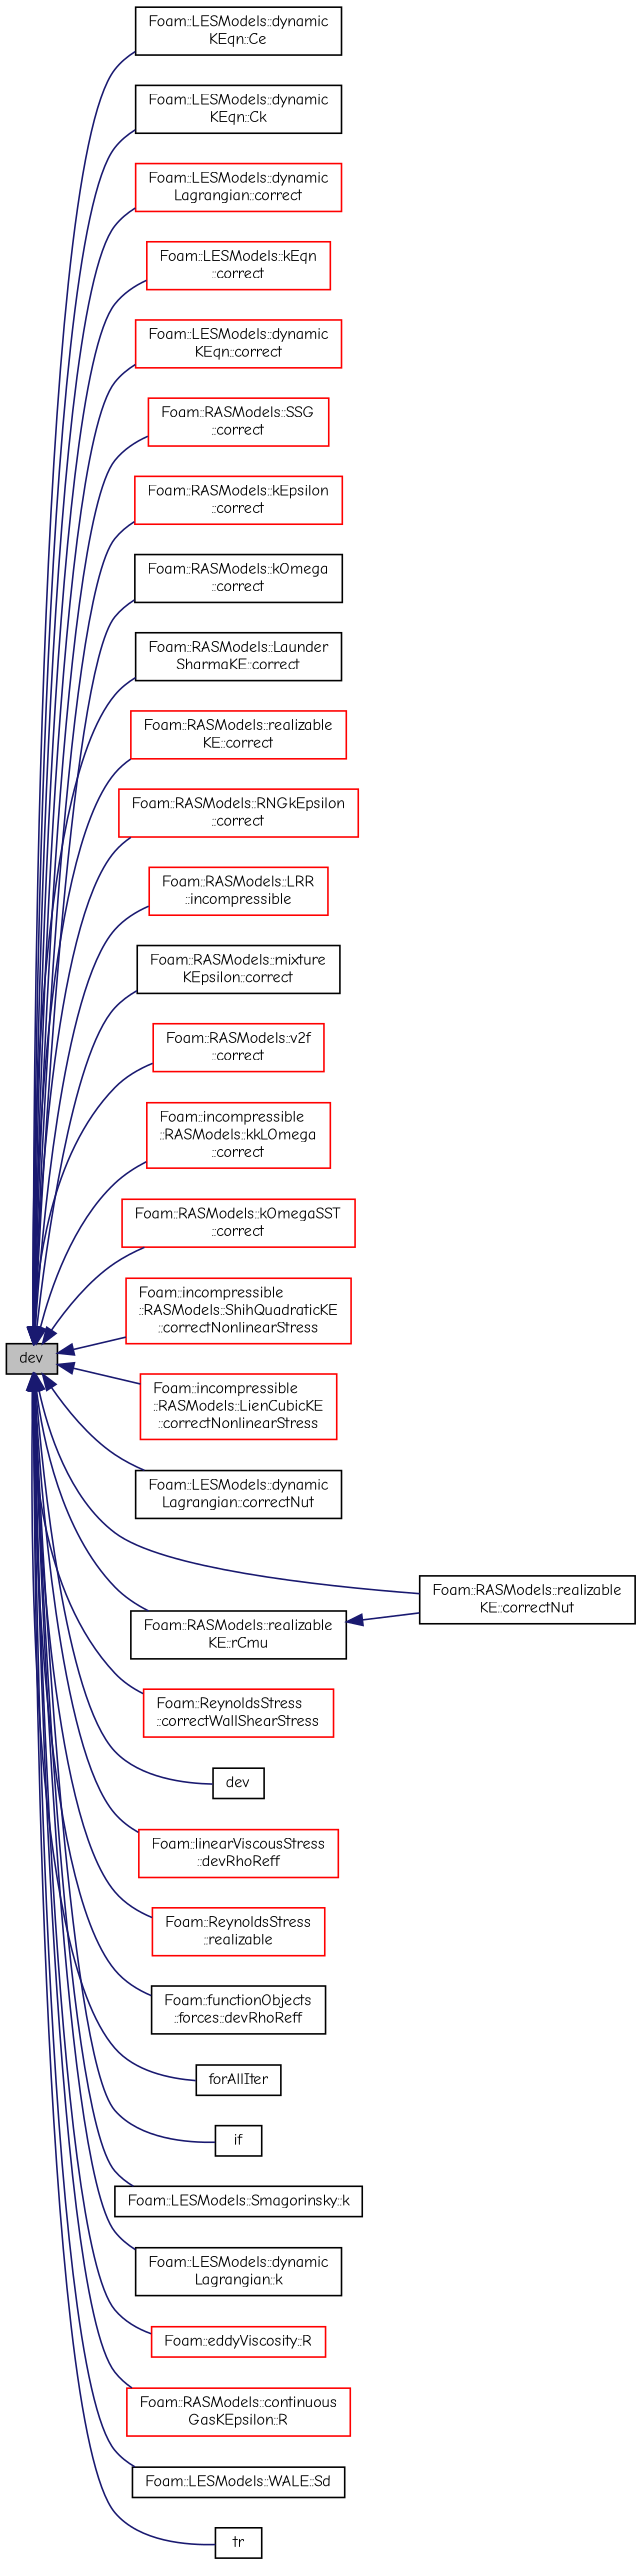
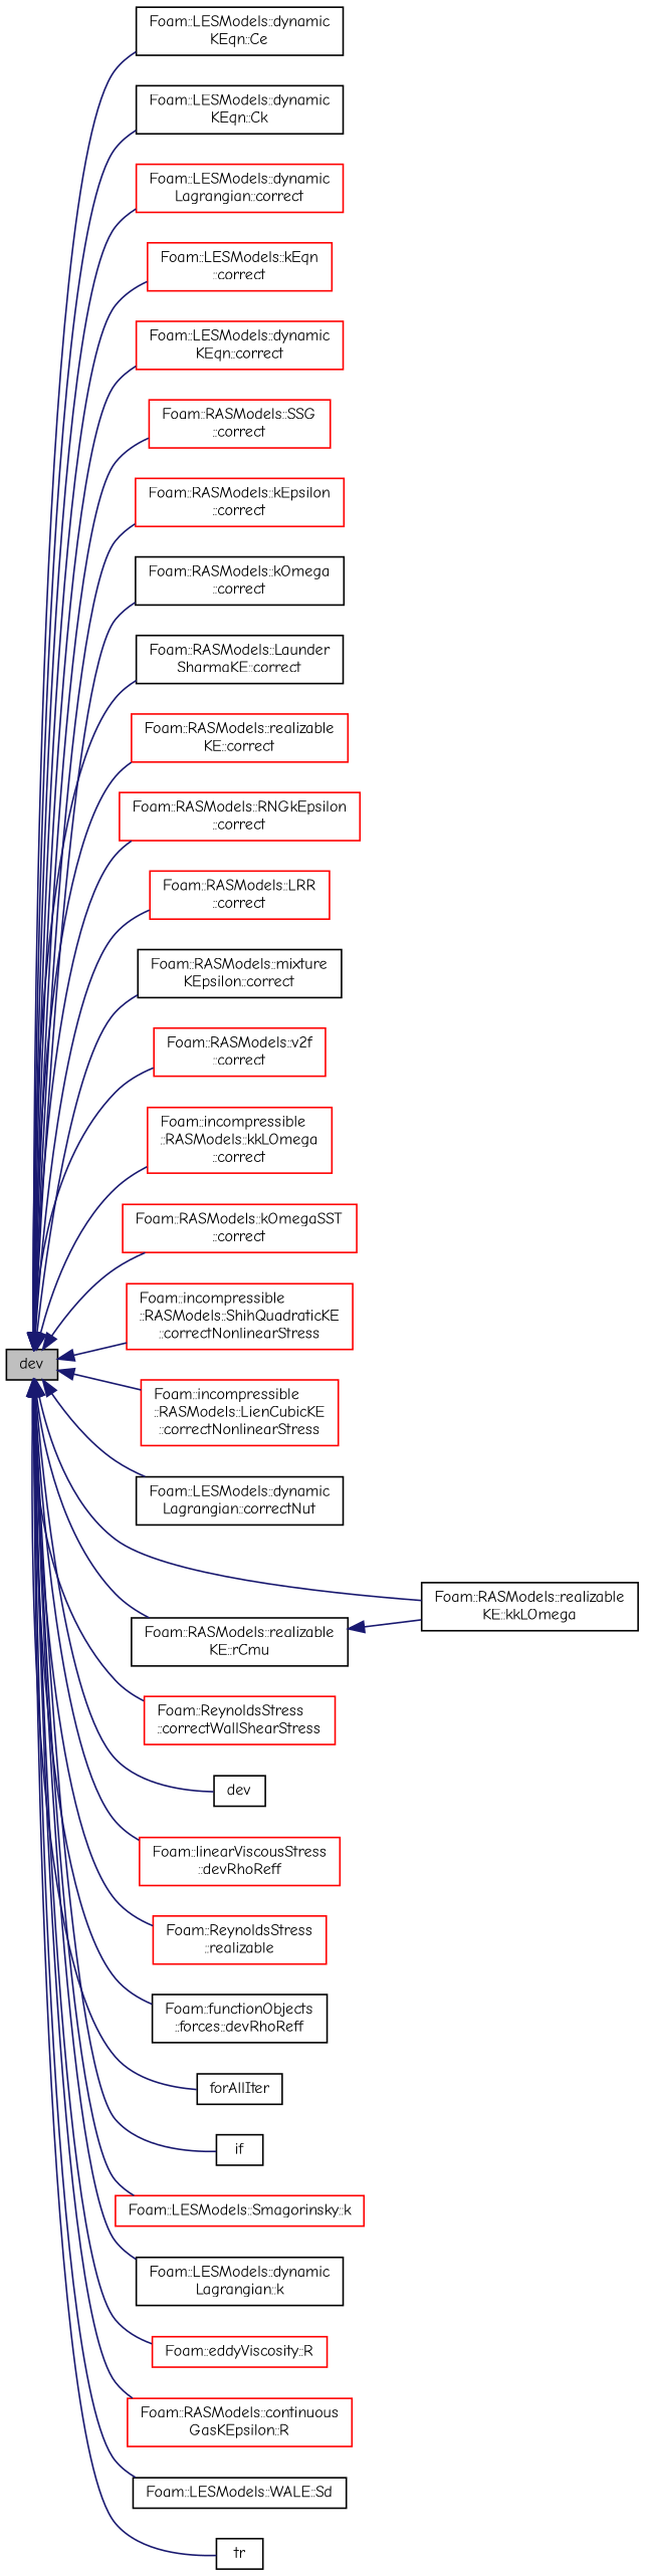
  digraph {
    fontname="Comic Neue"
    rankdir=LR
    node [color=red fontname="Comic Neue" fontsize=10 shape=record]
    edge [color=midnightblue dir=back fontname="Comic Neue" fontsize=10 labelfontname=Helvetica labelfontsize=10 style=solid]
    n1 [color=black fillcolor=grey75 fontcolor=black height=0.2 label=dev style=filled width=0.4]
    n2 [color=black height=0.2 label="Foam::LESModels::dynamic\lKEqn::Ce" width=0.4]
    n3 [color=black height=0.2 label="Foam::LESModels::dynamic\lKEqn::Ck" width=0.4]
    n4 [height=0.2 label="Foam::LESModels::dynamic\lLagrangian::correct" width=0.4]
    n5 [height=0.2 label="Foam::LESModels::kEqn\l::correct" width=0.4]
    n6 [height=0.2 label="Foam::LESModels::dynamic\lKEqn::correct" width=0.4]
    n7 [height=0.2 label="Foam::RASModels::SSG\l::correct" width=0.4]
    n8 [height=0.2 label="Foam::RASModels::kEpsilon\l::correct" width=0.4]
    n9 [color=black height=0.2 label="Foam::RASModels::kOmega\l::correct" width=0.4]
    n10 [color=black height=0.2 label="Foam::RASModels::Launder\lSharmaKE::correct" width=0.4]
    n11 [height=0.2 label="Foam::RASModels::realizable\lKE::correct" width=0.4]
    n12 [height=0.2 label="Foam::RASModels::RNGkEpsilon\l::correct" width=0.4]
-   n13 [height=0.2 label="Foam::RASModels::LRR\l::incompressible" width=0.4]
+   n13 [height=0.2 label="Foam::RASModels::LRR\l::correct" width=0.4]
    n14 [color=black height=0.2 label="Foam::RASModels::mixture\lKEpsilon::correct" width=0.4]
    n15 [height=0.2 label="Foam::RASModels::v2f\l::correct" width=0.4]
    n16 [height=0.2 label="Foam::incompressible\l::RASModels::kkLOmega\l::correct" width=0.4]
    n17 [height=0.2 label="Foam::RASModels::kOmegaSST\l::correct" width=0.4]
    n18 [height=0.2 label="Foam::incompressible\l::RASModels::ShihQuadraticKE\l::correctNonlinearStress" width=0.4]
    n19 [height=0.2 label="Foam::incompressible\l::RASModels::LienCubicKE\l::correctNonlinearStress" width=0.4]
    n20 [color=black height=0.2 label="Foam::LESModels::dynamic\lLagrangian::correctNut" width=0.4]
-   n21 [color=black height=0.2 label="Foam::RASModels::realizable\lKE::correctNut" width=0.4]
+   n21 [color=black height=0.2 label="Foam::RASModels::realizable\lKE::kkLOmega" width=0.4]
    n22 [color=black height=0.2 label="Foam::RASModels::realizable\lKE::rCmu" width=0.4]
    n23 [height=0.2 label="Foam::ReynoldsStress\l::correctWallShearStress" width=0.4]
    n24 [color=black height=0.2 label=dev width=0.4]
    n25 [height=0.2 label="Foam::linearViscousStress\l::devRhoReff" width=0.4]
    n26 [height=0.2 label="Foam::ReynoldsStress\l::realizable" width=0.4]
    n27 [color=black height=0.2 label="Foam::functionObjects\l::forces::devRhoReff" width=0.4]
    n28 [color=black height=0.2 label=forAllIter width=0.4]
    n29 [color=black height=0.2 label=if width=0.4]
-   n30 [color=black height=0.2 label="Foam::LESModels::Smagorinsky::k" width=0.4]
+   n30 [height=0.2 label="Foam::LESModels::Smagorinsky::k" width=0.4]
    n31 [color=black height=0.2 label="Foam::LESModels::dynamic\lLagrangian::k" width=0.4]
    n32 [height=0.2 label="Foam::eddyViscosity::R" width=0.4]
    n33 [height=0.2 label="Foam::RASModels::continuous\lGasKEpsilon::R" width=0.4]
    n34 [color=black height=0.2 label="Foam::LESModels::WALE::Sd" width=0.4]
    n35 [color=black height=0.2 label=tr width=0.4]
    n1 -> n2
    n1 -> n3
    n1 -> n4
    n1 -> n5
    n1 -> n6
    n1 -> n7
    n1 -> n8
    n1 -> n9
    n1 -> n10
    n1 -> n11
    n1 -> n12
    n1 -> n13
    n1 -> n14
    n1 -> n15
    n1 -> n16
    n1 -> n17
    n1 -> n18
    n1 -> n19
    n1 -> n20
    n1 -> n21
    n1 -> n22
    n1 -> n23
    n1 -> n24
    n1 -> n25
    n1 -> n26
    n1 -> n27
    n1 -> n28
    n1 -> n29
    n1 -> n30
    n1 -> n31
    n1 -> n32
    n1 -> n33
    n1 -> n34
    n1 -> n35
    n22 -> n21
  }
